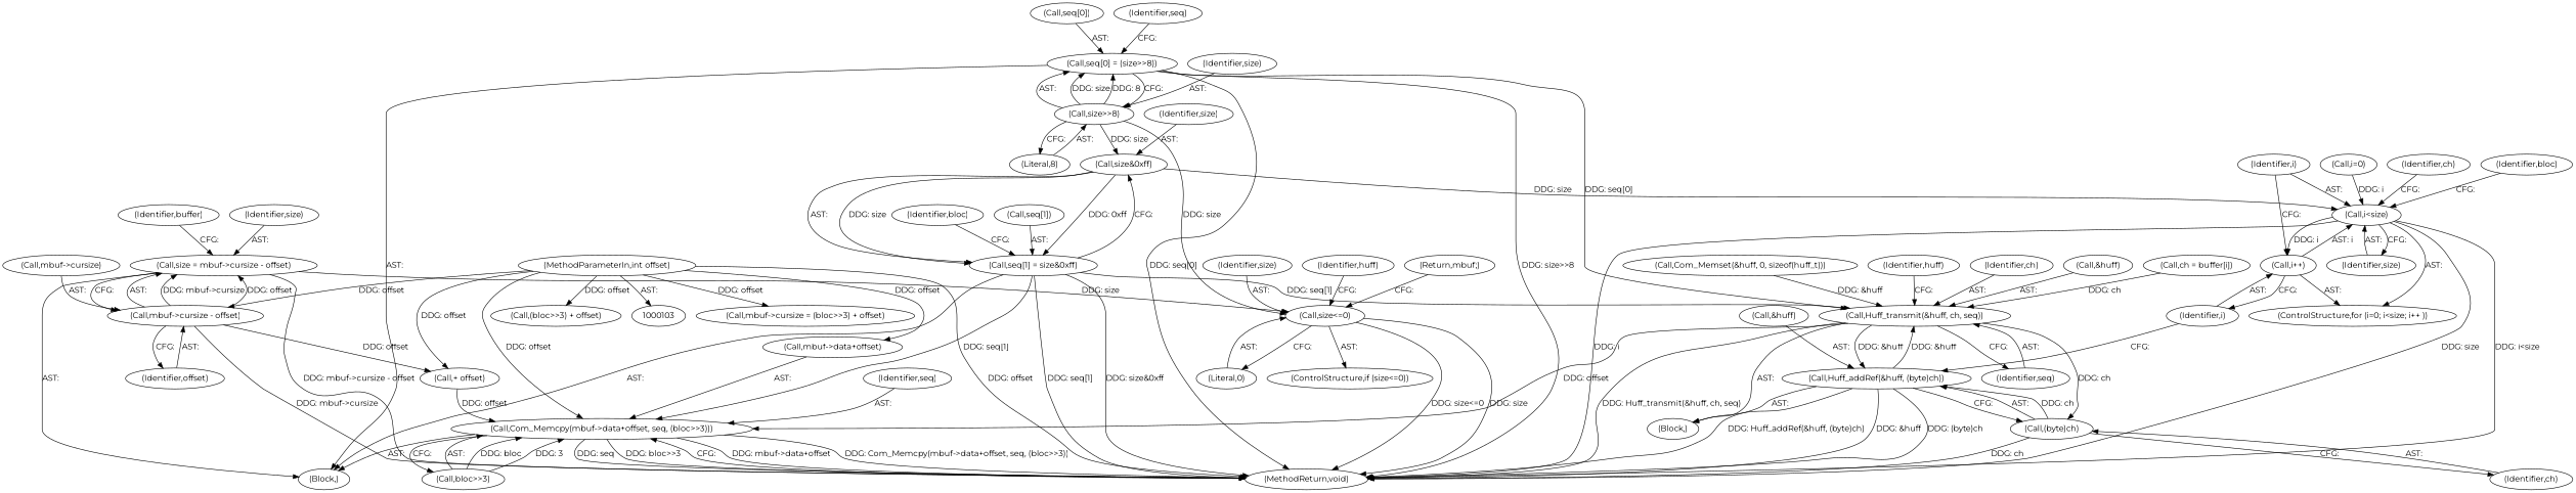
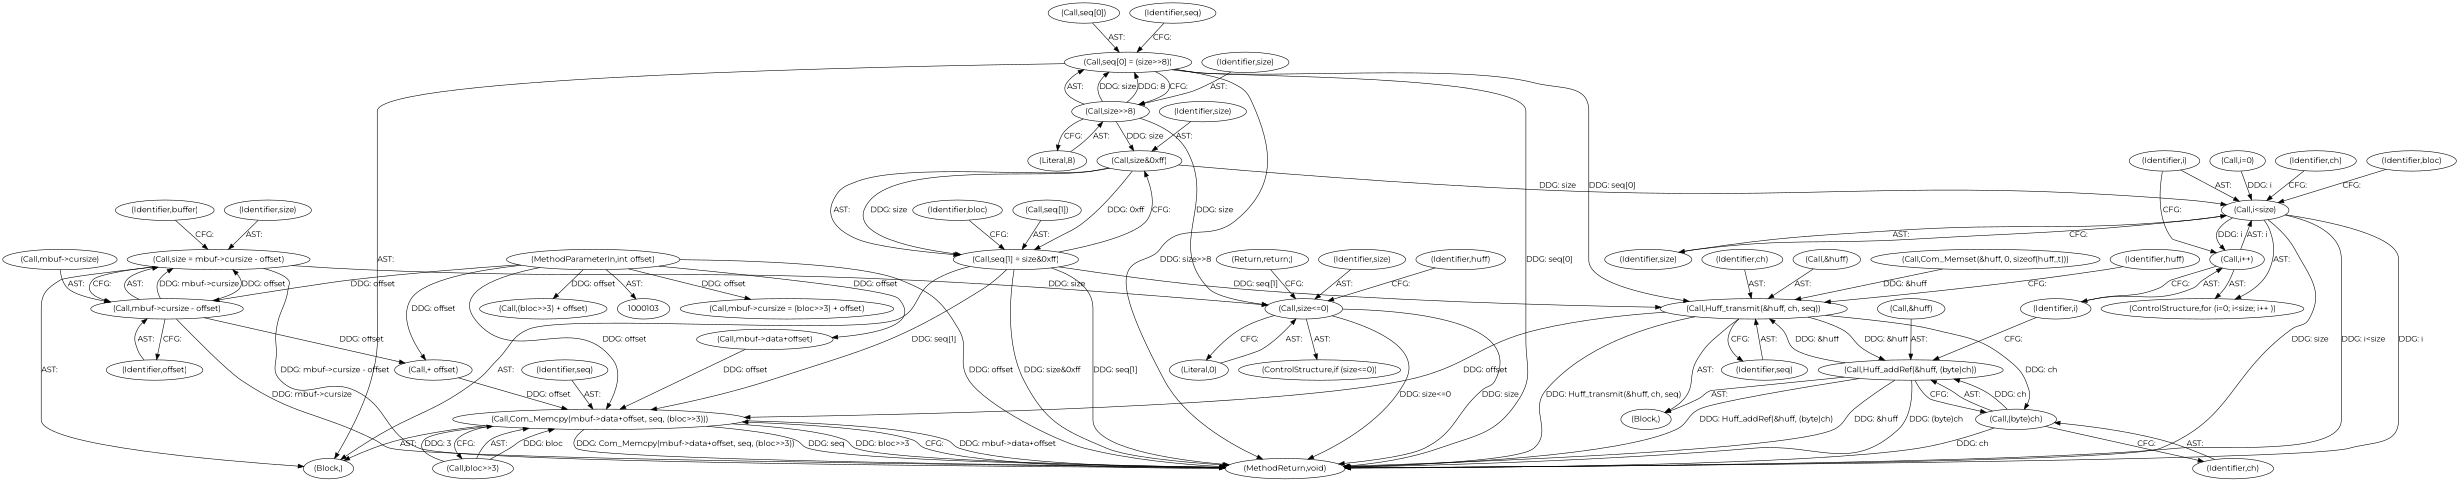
  digraph {
    fontname=Montserrat
    node [fontname=Montserrat]
    edge [fontname=Montserrat]
    n1 [label="(Call,size = mbuf->cursize - offset)"]
    n2 [label="(Call,mbuf->cursize - offset)"]
    n3 [label="(Call,size<=0)"]
    n4 [label="(MethodReturn,void)"]
    n5 [label="(Block,)"]
    n6 [label="(Identifier,offset)"]
    n7 [label="(Call,+ offset)"]
    n8 [label="(Literal,0)"]
    n9 [label="(ControlStructure,if (size<=0))"]
    n10 [label="(Call,Com_Memcpy(mbuf->data+offset, seq, (bloc>>3)))"]
    n11 [label="(MethodParameterIn,int offset)"]
    n12 [label="(Call,mbuf->data+offset)"]
    n13 [label="(Call,mbuf->cursize = (bloc>>3) + offset)"]
    n14 [label="(Call,(bloc>>3) + offset)"]
    1000103
    n16 [label="(Call,bloc>>3)"]
    n17 [label="(Call,size>>8)"]
    n18 [label="(Call,seq[0] = (size>>8))"]
    n19 [label="(Call,size&0xff)"]
    n20 [label="(Literal,8)"]
    n21 [label="(Call,Huff_transmit(&huff, ch, seq))"]
    n22 [label="(Call,seq[1] = size&0xff)"]
    n23 [label="(Call,i<size)"]
    n24 [label="(Call,Huff_addRef(&huff, (byte)ch))"]
    n25 [label="(Call,(byte)ch)"]
    n26 [label="(Block,)"]
    n27 [label="(Identifier,seq)"]
    n28 [label="(Identifier,ch)"]
    n29 [label="(Call,i++)"]
    n30 [label="(ControlStructure,for (i=0; i<size; i++ ))"]
    n31 [label="(Identifier,size)"]
    n32 [label="(Identifier,i)"]
    n33 [label="(Call,mbuf->cursize)"]
    n34 [label="(Identifier,size)"]
    n35 [label="(Call,&huff)"]
    n36 [label="(Identifier,ch)"]
    n37 [label="(Identifier,size)"]
    n38 [label="(Identifier,size)"]
    n39 [label="(Call,&huff)"]
    n40 [label="(Identifier,huff)"]
    n41 [label="(Identifier,ch)"]
    n42 [label="(Identifier,seq)"]
    n43 [label="(Identifier,bloc)"]
-   n44 [label="(Call,ch = buffer[i])"]
-   n45 [label="(Return,mbuf;)"]
+   n45 [label="(Return,return;)"]
    n46 [label="(Call,i=0)"]
    n47 [label="(Identifier,bloc)"]
    n48 [label="(Call,seq[1])"]
    n49 [label="(Identifier,i)"]
    n50 [label="(Call,seq[0])"]
    n51 [label="(Identifier,seq)"]
    n52 [label="(Identifier,size)"]
    n53 [label="(Call,Com_Memset(&huff, 0, sizeof(huff_t)))"]
    n54 [label="(Identifier,huff)"]
    n55 [label="(Identifier,buffer)"]
    n1 -> n2 [label="CFG: "]
    n1 -> n3 [label="DDG: size"]
    n1 -> n4 [label="DDG: mbuf->cursize - offset"]
    n1 -> n5 [label="AST: "]
    n2 -> n1 [label="AST: "]
    n2 -> n1 [label="DDG: mbuf->cursize"]
    n2 -> n1 [label="DDG: offset"]
    n2 -> n4 [label="DDG: mbuf->cursize"]
    n2 -> n6 [label="CFG: "]
    n2 -> n7 [label="DDG: offset"]
    n3 -> n4 [label="DDG: size"]
    n3 -> n4 [label="DDG: size<=0"]
    n3 -> n8 [label="CFG: "]
    n3 -> n9 [label="AST: "]
    n4 -> n10 [label="CFG: "]
    n6 -> n2 [label="AST: "]
    n7 -> n10 [label="DDG: offset"]
    n8 -> n3 [label="AST: "]
    n10 -> n4 [label="DDG: mbuf->data+offset"]
    n10 -> n4 [label="DDG: Com_Memcpy(mbuf->data+offset, seq, (bloc>>3))"]
    n10 -> n4 [label="DDG: seq"]
    n10 -> n4 [label="DDG: bloc>>3"]
    n10 -> n5 [label="AST: "]
    n10 -> n16 [label="CFG: "]
    n11 -> n2 [label="DDG: offset"]
    n11 -> n4 [label="DDG: offset"]
    n11 -> n7 [label="DDG: offset"]
    n11 -> n10 [label="DDG: offset"]
    n11 -> n12 [label="DDG: offset"]
    n11 -> n13 [label="DDG: offset"]
    n11 -> n14 [label="DDG: offset"]
    n11 -> 1000103 [label="AST: "]
-   n12 -> n10 [label="AST: "]
+   n12 -> n10 [label="DDG: offset"]
    n16 -> n10 [label="AST: "]
    n16 -> n10 [label="DDG: bloc"]
    n16 -> n10 [label="DDG: 3"]
    n17 -> n3 [label="DDG: size"]
    n17 -> n18 [label="AST: "]
    n17 -> n18 [label="DDG: size"]
    n17 -> n18 [label="DDG: 8"]
    n17 -> n19 [label="DDG: size"]
    n17 -> n20 [label="CFG: "]
    n18 -> n4 [label="DDG: seq[0]"]
    n18 -> n4 [label="DDG: size>>8"]
    n18 -> n5 [label="AST: "]
    n18 -> n17 [label="CFG: "]
    n18 -> n21 [label="DDG: seq[0]"]
    n19 -> n22 [label="AST: "]
    n19 -> n22 [label="DDG: size"]
    n19 -> n22 [label="DDG: 0xff"]
    n19 -> n23 [label="DDG: size"]
    n20 -> n17 [label="AST: "]
    n21 -> n4 [label="DDG: Huff_transmit(&huff, ch, seq)"]
    n21 -> n10 [label="DDG: offset"]
    n21 -> n24 [label="DDG: &huff"]
    n21 -> n25 [label="DDG: ch"]
    n21 -> n26 [label="AST: "]
    n21 -> n27 [label="CFG: "]
    n22 -> n4 [label="DDG: seq[1]"]
    n22 -> n4 [label="DDG: size&0xff"]
    n22 -> n5 [label="AST: "]
    n22 -> n10 [label="DDG: seq[1]"]
    n22 -> n19 [label="CFG: "]
    n22 -> n21 [label="DDG: seq[1]"]
    n23 -> n4 [label="DDG: i"]
    n23 -> n4 [label="DDG: size"]
    n23 -> n4 [label="DDG: i<size"]
    n23 -> n29 [label="DDG: i"]
    n23 -> n30 [label="AST: "]
    n23 -> n31 [label="CFG: "]
    n24 -> n4 [label="DDG: Huff_addRef(&huff, (byte)ch)"]
    n24 -> n4 [label="DDG: &huff"]
    n24 -> n4 [label="DDG: (byte)ch"]
    n24 -> n21 [label="DDG: &huff"]
    n24 -> n25 [label="CFG: "]
    n24 -> n26 [label="AST: "]
    n25 -> n4 [label="DDG: ch"]
    n25 -> n24 [label="AST: "]
    n25 -> n24 [label="DDG: ch"]
    n25 -> n28 [label="CFG: "]
    n27 -> n21 [label="AST: "]
    n28 -> n25 [label="AST: "]
    n29 -> n23 [label="AST: i"]
    n29 -> n30 [label="AST: "]
    n29 -> n32 [label="CFG: "]
    n31 -> n23 [label="AST: "]
    n32 -> n24 [label="CFG: "]
    n32 -> n29 [label="AST: "]
    n33 -> n2 [label="AST: "]
    n34 -> n3 [label="AST: "]
    n35 -> n24 [label="AST: "]
    n36 -> n21 [label="AST: "]
    n37 -> n19 [label="AST: "]
    n38 -> n1 [label="AST: "]
    n39 -> n21 [label="AST: "]
    n40 -> n3 [label="CFG: "]
    n41 -> n23 [label="CFG: "]
    n42 -> n10 [label="AST: "]
    n43 -> n23 [label="CFG: "]
-   n44 -> n21 [label="DDG: ch"]
    n45 -> n3 [label="CFG: "]
    n46 -> n23 [label="DDG: i"]
    n47 -> n22 [label="CFG: "]
    n48 -> n22 [label="AST: "]
    n49 -> n23 [label="AST: "]
    n49 -> n29 [label="CFG: "]
    n50 -> n18 [label="AST: "]
    n51 -> n18 [label="CFG: "]
    n52 -> n17 [label="AST: "]
    n53 -> n21 [label="DDG: &huff"]
    n54 -> n21 [label="CFG: "]
    n55 -> n1 [label="CFG: "]
  }
